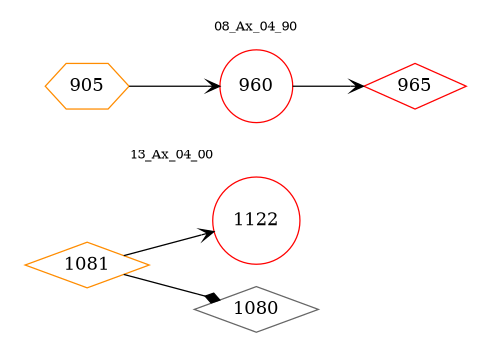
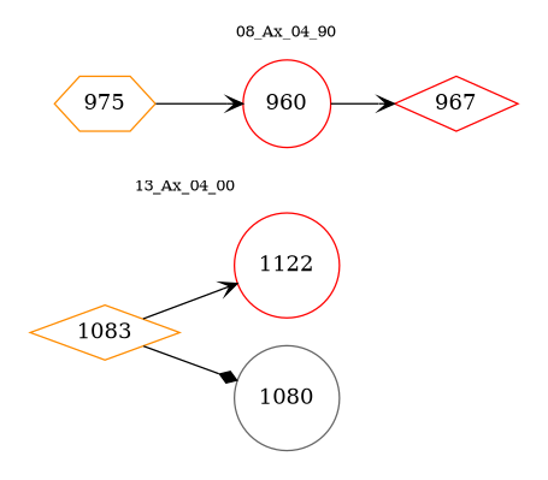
  digraph {
    rankdir=LR
    node [color=red shape=circle]
    edge [arrowhead=vee color=black]
-   n1 [color=darkorange label=1081 shape=diamond]
-   n2 [color=gray40 label=1080 shape=diamond]
+   n1 [color=darkorange label=1083 shape=diamond]
+   n2 [color=gray40 label=1080]
    n3 [label=1122]
    n4 [label=960]
-   n5 [color=darkorange label=905 shape=hexagon]
-   n6 [label=965 shape=diamond]
+   n5 [color=darkorange label=975 shape=hexagon]
+   n6 [label=967 shape=diamond]
    subgraph cluster_1 {
      color=white
      fontsize=10
      label="13_Ax_04_00"
      n1
      n2
      n3
    }
    subgraph cluster_2 {
      color=white
      fontsize=10
      label="08_Ax_04_90"
      n4
      n5
      n6
    }
    n1 -> n2 [arrowhead=diamond]
    n1 -> n3
    n4 -> n6
    n5 -> n4
  }
